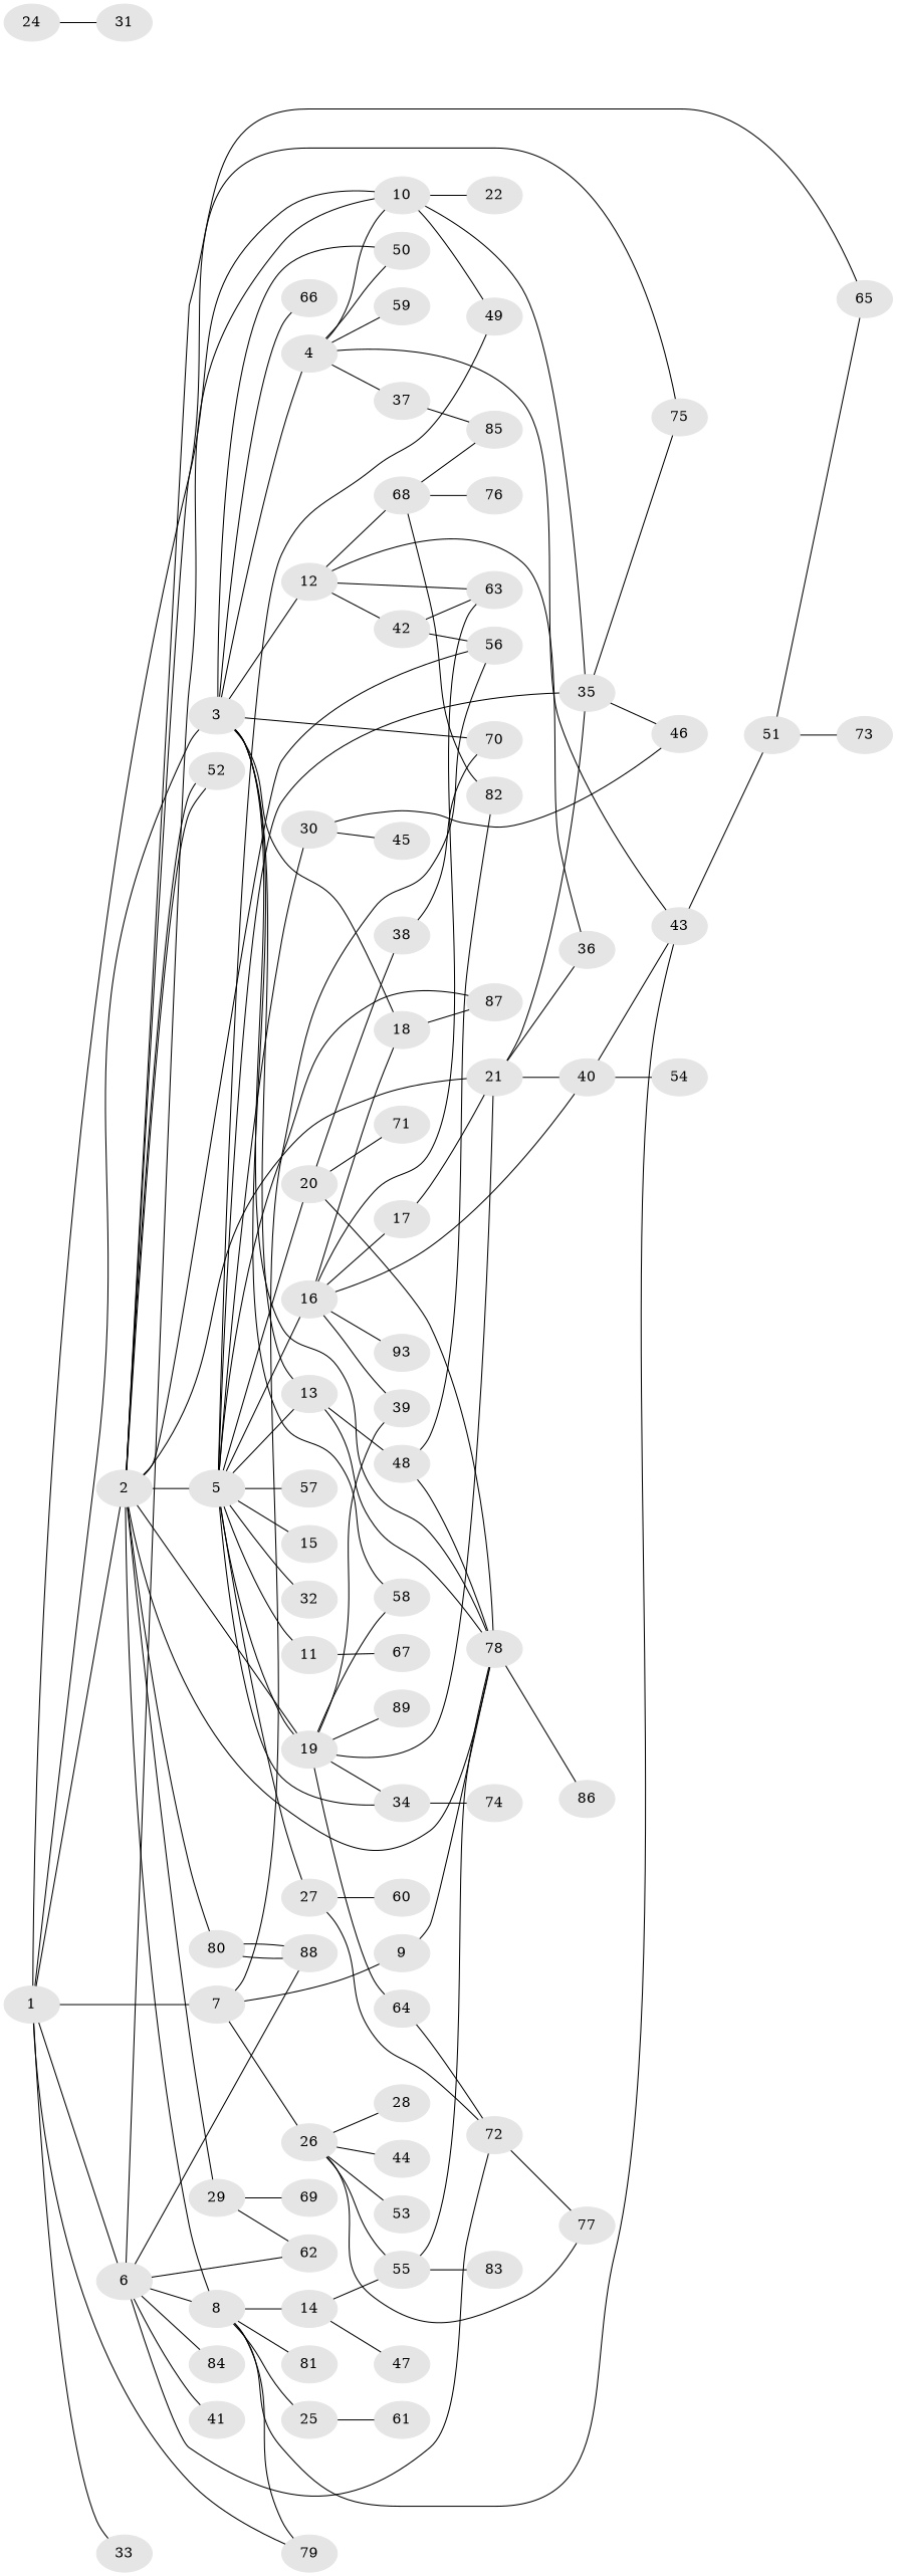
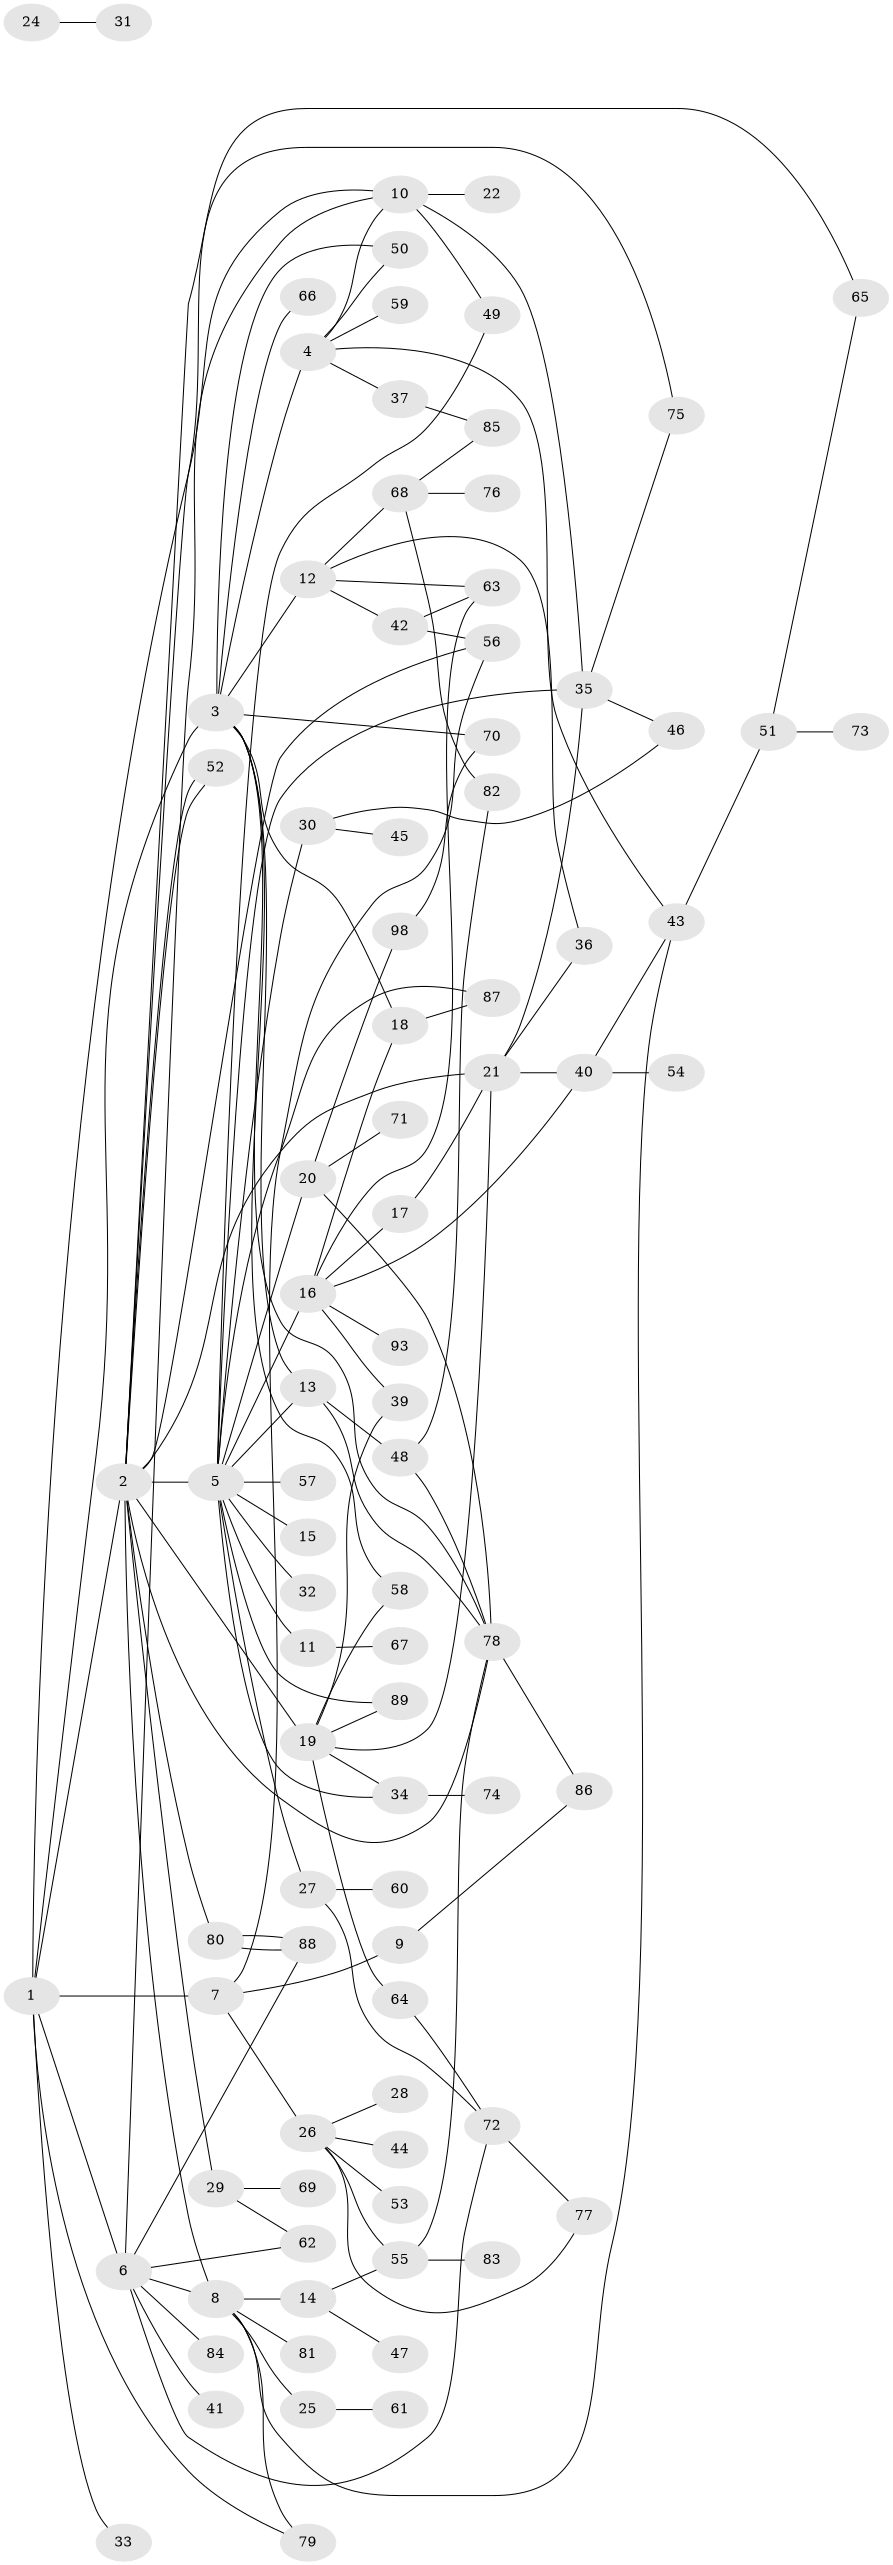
  graph {
    fontname="DejaVu Serif"
    rankdir=LR
    node [color=gray90 fontname="DejaVu Serif" style=filled]
    edge [fontname="DejaVu Serif"]
    1
    2
    3
    6
    7
    10
    33
    79
    5
    8
    19
    21
    29
    52
    56
    65
    75
    78
    80
    4
    12
    13
    18
    50
    58
    66
    70
    41
    62
    72
    84
    88
    9
    26
    35
    49
    22
    11
    15
    16
    20
    27
    30
    32
    34
    57
    87
    43
    14
    25
    81
    39
    64
    89
    36
    40
    69
    86
    37
    59
    42
    63
    68
    48
    85
    51
    67
    17
    n69 [label=93]
-   38
+   38 [label=98]
    71
    60
    45
    46
    74
    77
    55
    28
    44
    53
    47
    61
    82
    76
    83
    54
    24
    31
    73
    1 -- 2
    1 -- 3
    1 -- 6
    1 -- 7
    1 -- 10
    1 -- 33
    1 -- 79
    2 -- 5
    2 -- 8
    2 -- 19
    2 -- 21
    2 -- 29
    2 -- 52
    2 -- 52
    2 -- 56
    2 -- 65
    2 -- 75
    2 -- 78
    2 -- 80
    3 -- 78
    3 -- 4
    3 -- 12
    3 -- 13
    3 -- 18
    3 -- 50
    3 -- 58
    3 -- 66
    3 -- 70
    6 -- 10
    6 -- 8
    6 -- 41
    6 -- 62
    6 -- 72
    6 -- 84
    6 -- 88
    7 -- 56
    7 -- 9
    7 -- 26
    10 -- 35
    10 -- 49
    10 -- 22
-   5 -- 19
+   5 -- 89
    5 -- 13
    5 -- 35
    5 -- 49
    5 -- 11
    5 -- 15
    5 -- 16
    5 -- 20
    5 -- 27
    5 -- 30
    5 -- 32
    5 -- 34
    5 -- 57
    5 -- 87
    8 -- 79
    8 -- 43
    8 -- 14
    8 -- 25
    8 -- 81
    19 -- 21
    19 -- 58
    19 -- 34
    19 -- 39
    19 -- 64
    19 -- 89
    21 -- 35
    21 -- 36
    21 -- 40
    29 -- 62
    29 -- 69
    78 -- 86
    80 -- 88
    80 -- 88
    4 -- 10
    4 -- 50
    4 -- 43
    4 -- 37
    4 -- 59
    12 -- 36
    12 -- 42
    12 -- 63
    12 -- 68
    13 -- 78
    13 -- 48
    18 -- 87
    72 -- 77
-   9 -- 78
+   9 -- 86
    26 -- 77
    26 -- 55
    26 -- 28
    26 -- 44
    26 -- 53
    35 -- 75
    35 -- 46
    11 -- 67
    16 -- 18
    16 -- 39
    16 -- 40
    16 -- 63
    16 -- 17
    16 -- n69
    20 -- 78
    20 -- 38
    20 -- 71
    27 -- 72
    27 -- 60
    30 -- 45
    30 -- 46
    34 -- 74
    43 -- 51
    14 -- 55
    14 -- 47
    25 -- 61
    64 -- 72
    40 -- 43
    40 -- 54
    37 -- 85
    42 -- 56
    42 -- 63
    68 -- 85
    68 -- 82
    68 -- 76
    48 -- 78
    48 -- 82
    51 -- 65
    51 -- 73
    17 -- 21
    38 -- 70
    55 -- 78
    55 -- 83
    24 -- 31
  }
